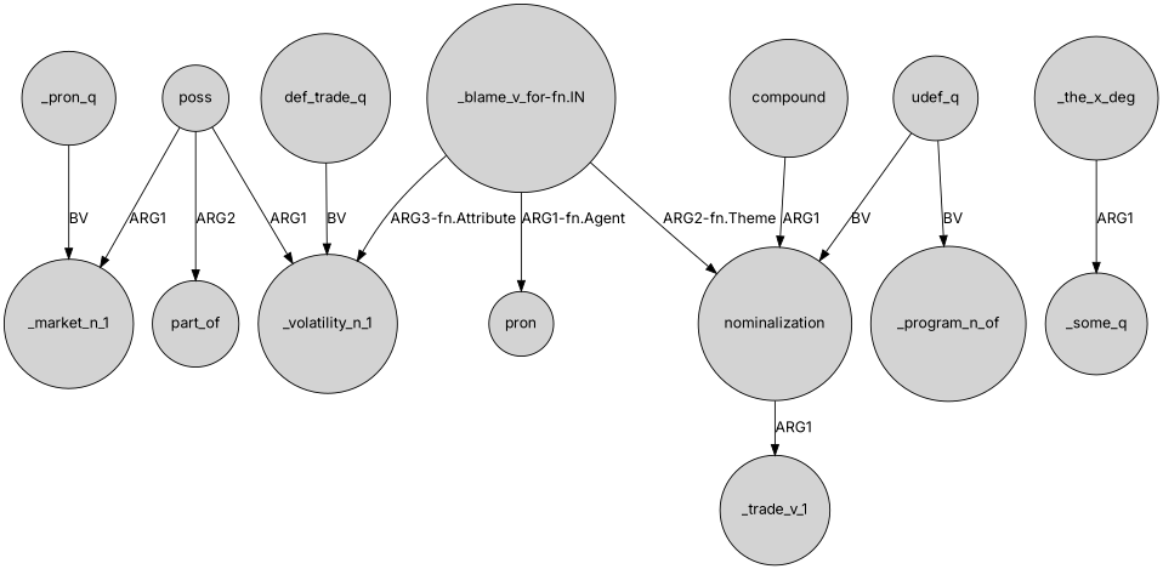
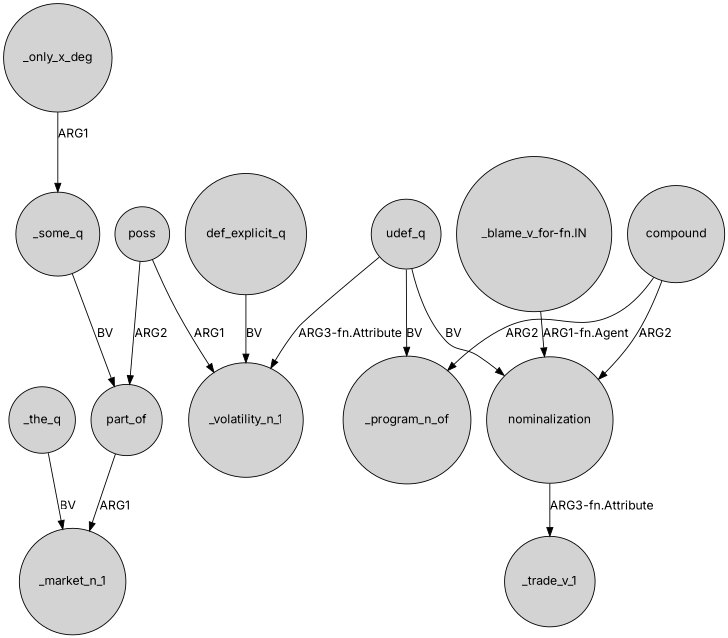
  digraph {
    fontname=Inter
    node [fontname=Inter shape=circle style=filled]
    edge [fontname=Inter]
    poss
    part_of
    _volatility_n_1
    _market_n_1
    "_blame_v_for-fn.IN"
    nominalization
-   pron
    _trade_v_1
    compound
    _program_n_of
    udef_q
-   def_explicit_q [label=def_trade_q]
-   _only_x_deg [label=_the_x_deg]
+   def_explicit_q
+   _only_x_deg
    _some_q
-   _the_q [label=_pron_q]
+   _the_q
    poss -> part_of [label=ARG2]
    poss -> _volatility_n_1 [label=ARG1]
-   poss -> _market_n_1 [label=ARG1]
-   "_blame_v_for-fn.IN" -> _volatility_n_1 [label="ARG3-fn.Attribute"]
-   "_blame_v_for-fn.IN" -> nominalization [label="ARG2-fn.Theme"]
-   "_blame_v_for-fn.IN" -> pron [label="ARG1-fn.Agent"]
-   nominalization -> _trade_v_1 [label=ARG1]
-   compound -> nominalization [label=ARG1]
+   part_of -> _market_n_1 [label=ARG1]
+   udef_q -> _volatility_n_1 [label="ARG3-fn.Attribute"]
+   "_blame_v_for-fn.IN" -> nominalization [label="ARG1-fn.Agent"]
+   nominalization -> _trade_v_1 [label="ARG3-fn.Attribute"]
+   compound -> nominalization [label=ARG2]
+   compound -> _program_n_of [label=ARG2]
    udef_q -> nominalization [label=BV]
    udef_q -> _program_n_of [label=BV]
    def_explicit_q -> _volatility_n_1 [label=BV]
    _only_x_deg -> _some_q [label=ARG1]
+   _some_q -> part_of [label=BV]
    _the_q -> _market_n_1 [label=BV]
  }
